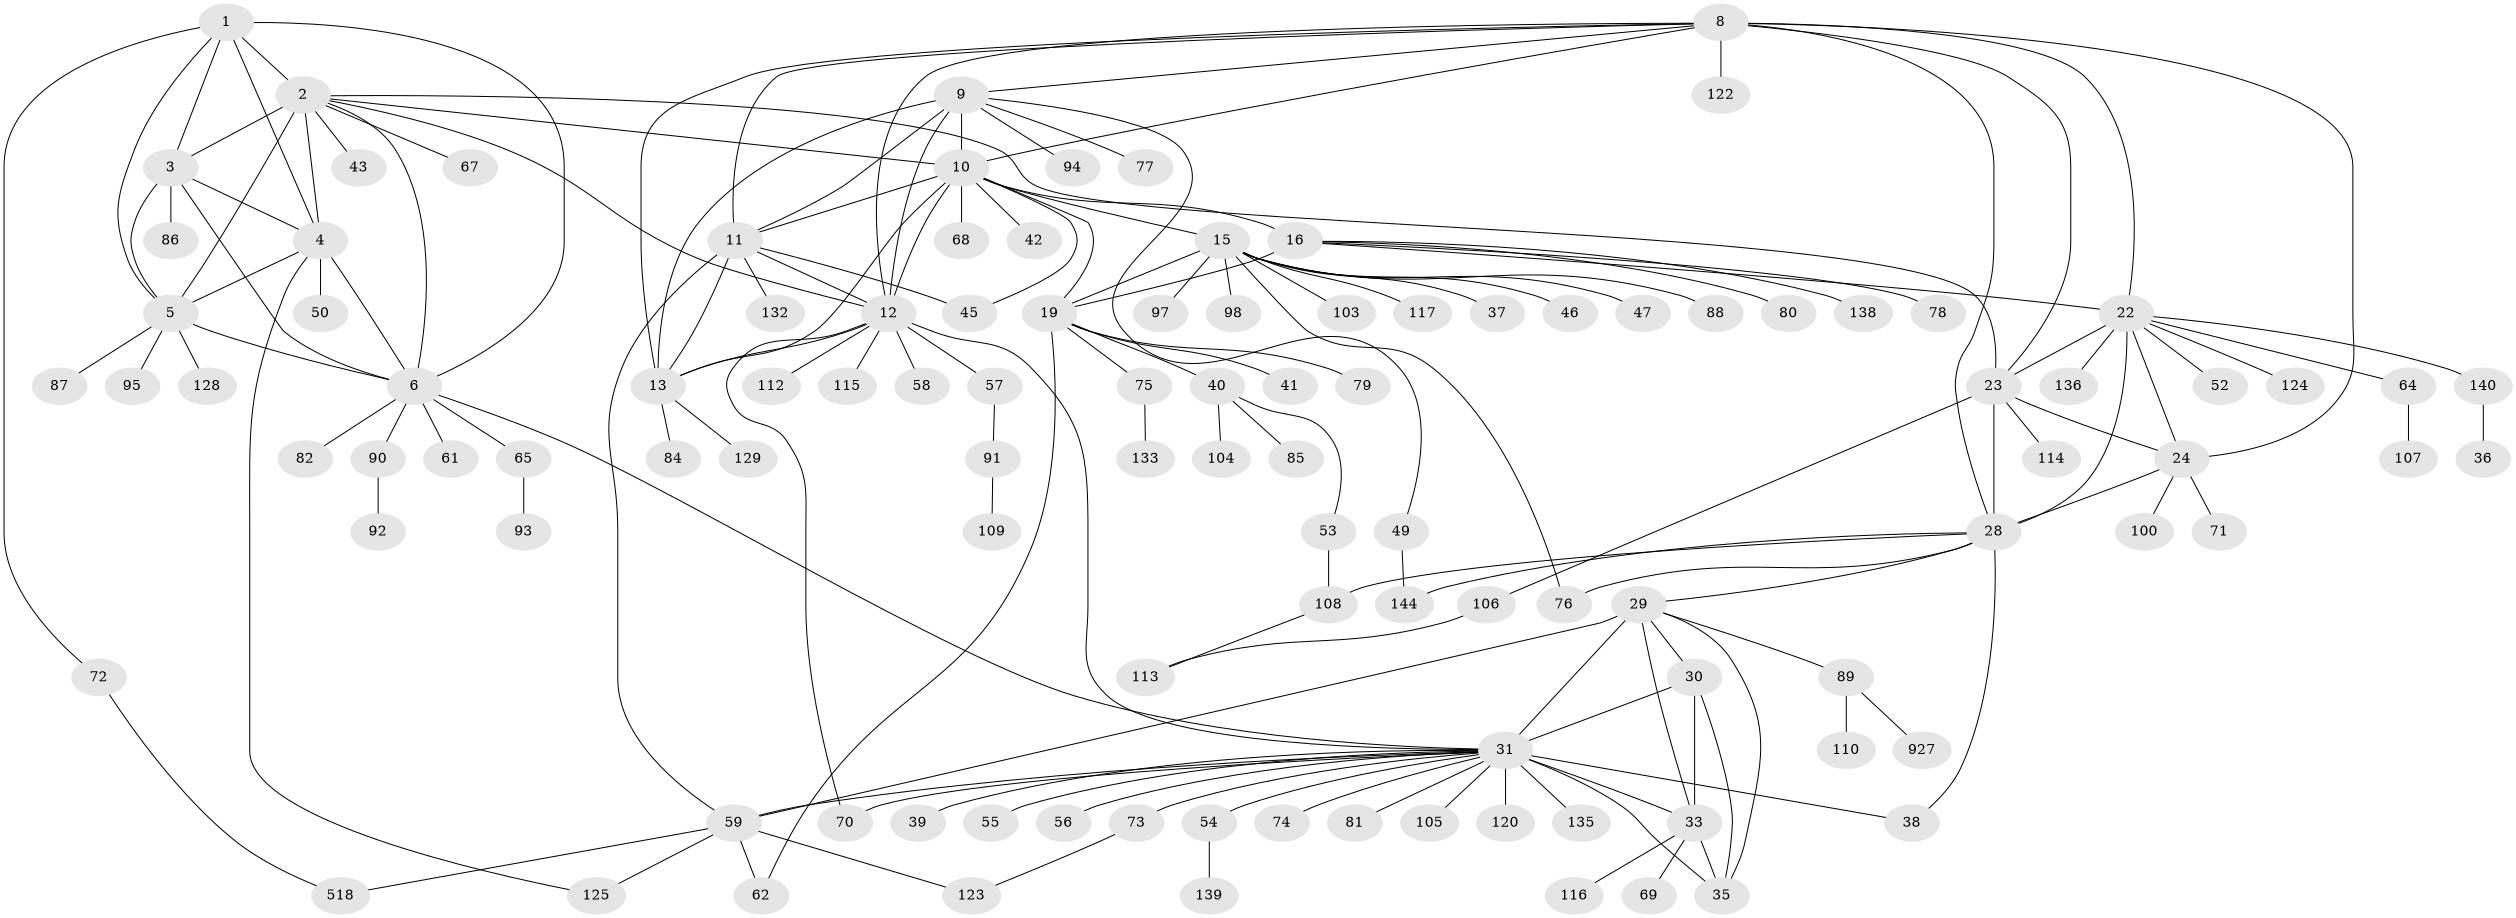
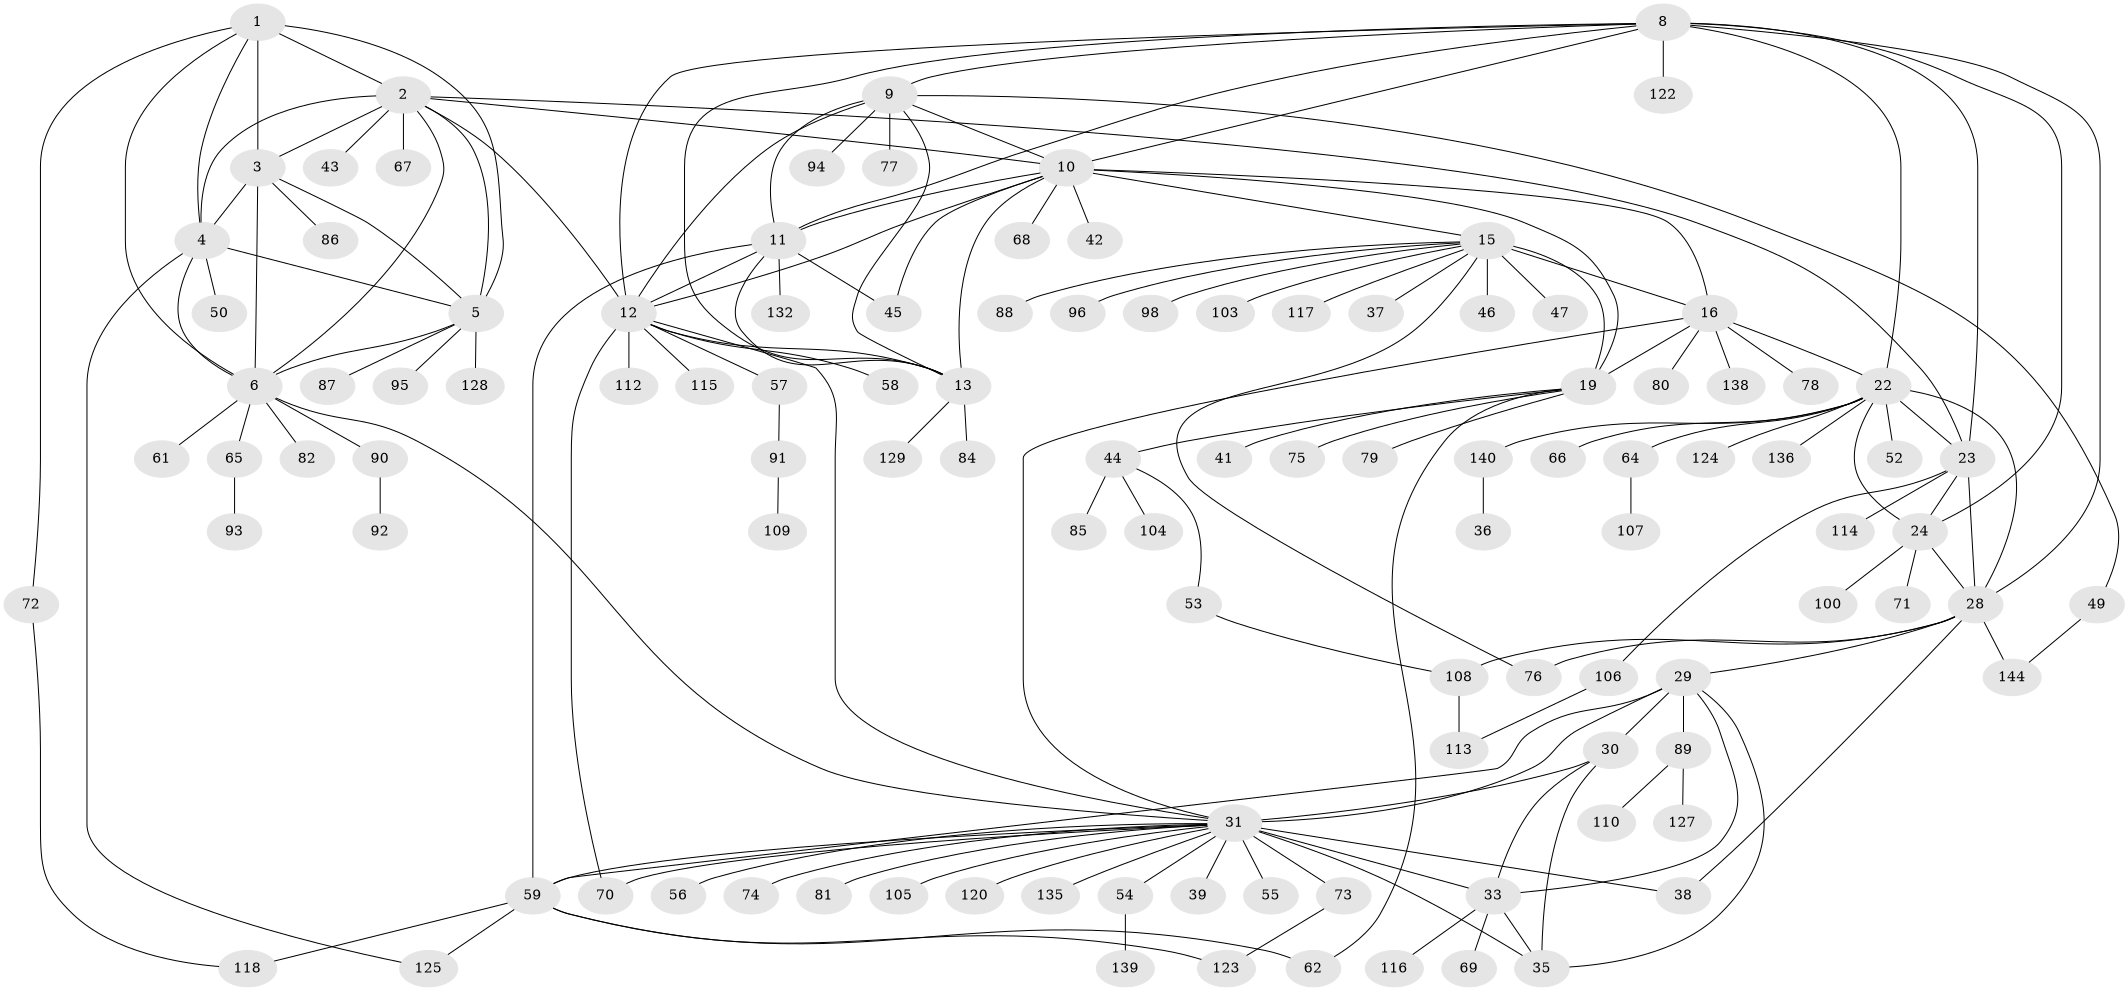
  graph {
    node [color=gray90 style=filled]
    1 [super="+126"]
    2 [super="+7"]
    3 [super="+141"]
    4 [super="+130"]
    5 [super="+83"]
    6 [super="+63"]
    72
    10 [super="+17"]
    12 [super="+14"]
    23 [super="+25"]
    43
    67
    86
    50
    125
    87
    95
    128
    31 [super="+32"]
    61
    65 [super="+101"]
    82
    90 [super="+97"]
-   118 [label=518]
+   118
    11 [super="+99"]
    13 [super="+119"]
    15 [super="+20"]
    16 [super="+18"]
    19 [super="+21"]
    42
    45
    68
    57
    58 [super="+60"]
    70
    112
    115
    24 [super="+48"]
    28 [super="+134"]
    106
    114
    59 [super="+111"]
    38 [super="+137"]
    33 [super="+34"]
    35 [super="+121"]
    39
    54
    55
    56
    73
    74
    81
    105
    120
    135
    93
    92
    8 [super="+26"]
    9 [super="+44"]
    22 [super="+27"]
    122
    49
    77 [super="+131"]
    94
    132
    84
    129
    52
    64
+   66
    124
    136
    140
    71 [super="+143"]
    100
    76
    29
    108
    144
    37
    46
    47
    88
-   96 [label=97]
+   96
    98
    103
    117
    78
    80
    138
-   40 [super="+51"]
+   40 [super="+51" label=44]
    41
    62
    75
    79
    123
    91
    53
    85
    104
-   133
    107
    36
    113
    30 [super="+102"]
    89 [super="+142"]
    69
    116
    110
-   127 [label=927]
+   127
    139
    109
    1 -- 2 [weight=2]
    1 -- 3
    1 -- 4
    1 -- 5
    1 -- 6
    1 -- 72
    2 -- 3 [weight=2]
    2 -- 4 [weight=2]
    2 -- 5 [weight=2]
    2 -- 6 [weight=2]
    2 -- 10
    2 -- 12
    2 -- 23
    2 -- 43
    2 -- 67
    3 -- 4
    3 -- 5
    3 -- 6
    3 -- 86
    4 -- 5
    4 -- 6
    4 -- 50
    4 -- 125
    5 -- 6
    5 -- 87
    5 -- 95
    5 -- 128
    6 -- 31
    6 -- 61
    6 -- 65
    6 -- 82
    6 -- 90
    72 -- 118
    10 -- 12 [weight=2]
    10 -- 11
    10 -- 13
    10 -- 15 [weight=2]
    10 -- 16 [weight=2]
    10 -- 19 [weight=2]
    10 -- 42
    10 -- 45
    10 -- 68
    12 -- 31
    12 -- 13 [weight=2]
    12 -- 57
    12 -- 58
    12 -- 70
    12 -- 112
    12 -- 115
    23 -- 24 [weight=2]
    23 -- 28 [weight=2]
    23 -- 106
    23 -- 114
    31 -- 70
    31 -- 59
    31 -- 38
    31 -- 33 [weight=4]
    31 -- 35 [weight=2]
    31 -- 39
    31 -- 54
    31 -- 55
    31 -- 56
    31 -- 73
    31 -- 74
    31 -- 81
    31 -- 105
    31 -- 120
    31 -- 135
    65 -- 93
    90 -- 92
    11 -- 12 [weight=2]
    11 -- 13
    11 -- 45
    11 -- 59
    11 -- 132
    13 -- 84
    13 -- 129
+   15 -- 16 [weight=4]
    15 -- 19 [weight=4]
    15 -- 76
    15 -- 37
    15 -- 46
    15 -- 47
    15 -- 88
    15 -- 96
    15 -- 98
    15 -- 103
    15 -- 117
+   16 -- 31
    16 -- 19 [weight=4]
    16 -- 22
    16 -- 78
    16 -- 80
    16 -- 138
    19 -- 40
    19 -- 41
    19 -- 62
    19 -- 75
    19 -- 79
    57 -- 91
    24 -- 28
    24 -- 71
    24 -- 100
    28 -- 38
    28 -- 76
    28 -- 29
    28 -- 108
    28 -- 144
    106 -- 113
    59 -- 125
    59 -- 118
    59 -- 62
    59 -- 123
    33 -- 35 [weight=2]
    33 -- 69
    33 -- 116
    54 -- 139
    73 -- 123
    8 -- 10
    8 -- 12 [weight=2]
    8 -- 23 [weight=2]
    8 -- 11
    8 -- 13
    8 -- 24
    8 -- 28
    8 -- 9
    8 -- 22 [weight=2]
    8 -- 122
    9 -- 10
    9 -- 12 [weight=2]
    9 -- 11
    9 -- 13
    9 -- 49
    9 -- 77
    9 -- 94
    22 -- 23 [weight=4]
    22 -- 24 [weight=2]
    22 -- 28 [weight=2]
    22 -- 52
    22 -- 64
+   22 -- 66
    22 -- 124
    22 -- 136
    22 -- 140
    49 -- 144
    64 -- 107
    140 -- 36
    29 -- 31 [weight=2]
    29 -- 59
    29 -- 33 [weight=2]
    29 -- 35
    29 -- 30
    29 -- 89
    108 -- 113
    40 -- 53
    40 -- 85
    40 -- 104
-   75 -- 133
    91 -- 109
    53 -- 108
    30 -- 31 [weight=2]
    30 -- 33 [weight=2]
    30 -- 35
    89 -- 110
    89 -- 127
  }
